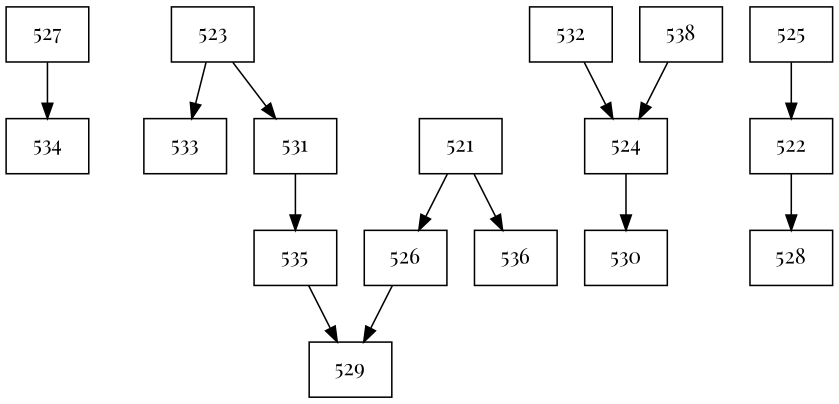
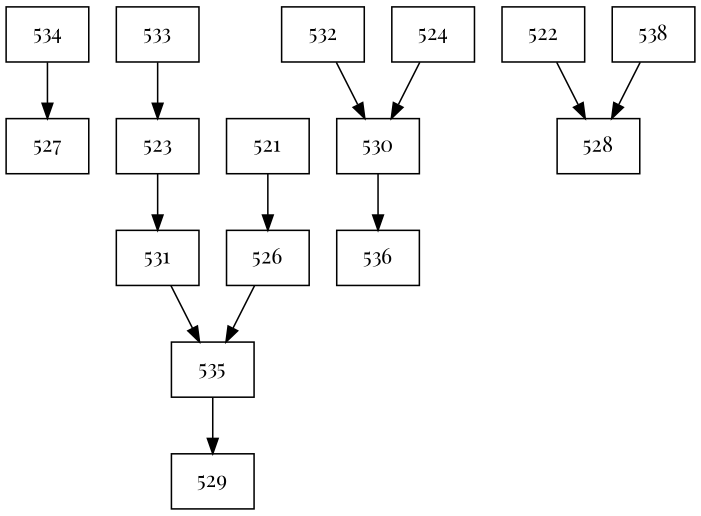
  digraph {
    fontname="Playfair Display"
    node [fontname="Playfair Display" shape=record]
    edge [fontname="Playfair Display"]
    n1 [label="{527}"]
    n2 [label="{534}"]
    n3 [label="{533}"]
    n4 [label="{523}"]
    n5 [label="{531}"]
    n6 [label="{535}"]
    n7 [label="{521}"]
    n8 [label="{526}"]
    n9 [label="{529}"]
    n10 [label="{532}"]
    n11 [label="{524}"]
    n12 [label="{530}"]
    n13 [label="{536}"]
-   n14 [label="{525}"]
    n15 [label="{522}"]
    n16 [label="{528}"]
    n17 [label="{538}"]
-   n1 -> n2
-   n4 -> n3
+   n2 -> n1
+   n3 -> n4
    n4 -> n5
    n5 -> n6
    n6 -> n9
    n7 -> n8
-   n8 -> n9
-   n10 -> n11
+   n8 -> n6
+   n10 -> n12
    n11 -> n12
-   n7 -> n13
-   n14 -> n15
+   n12 -> n13
    n15 -> n16
-   n17 -> n11
+   n17 -> n16
  }
